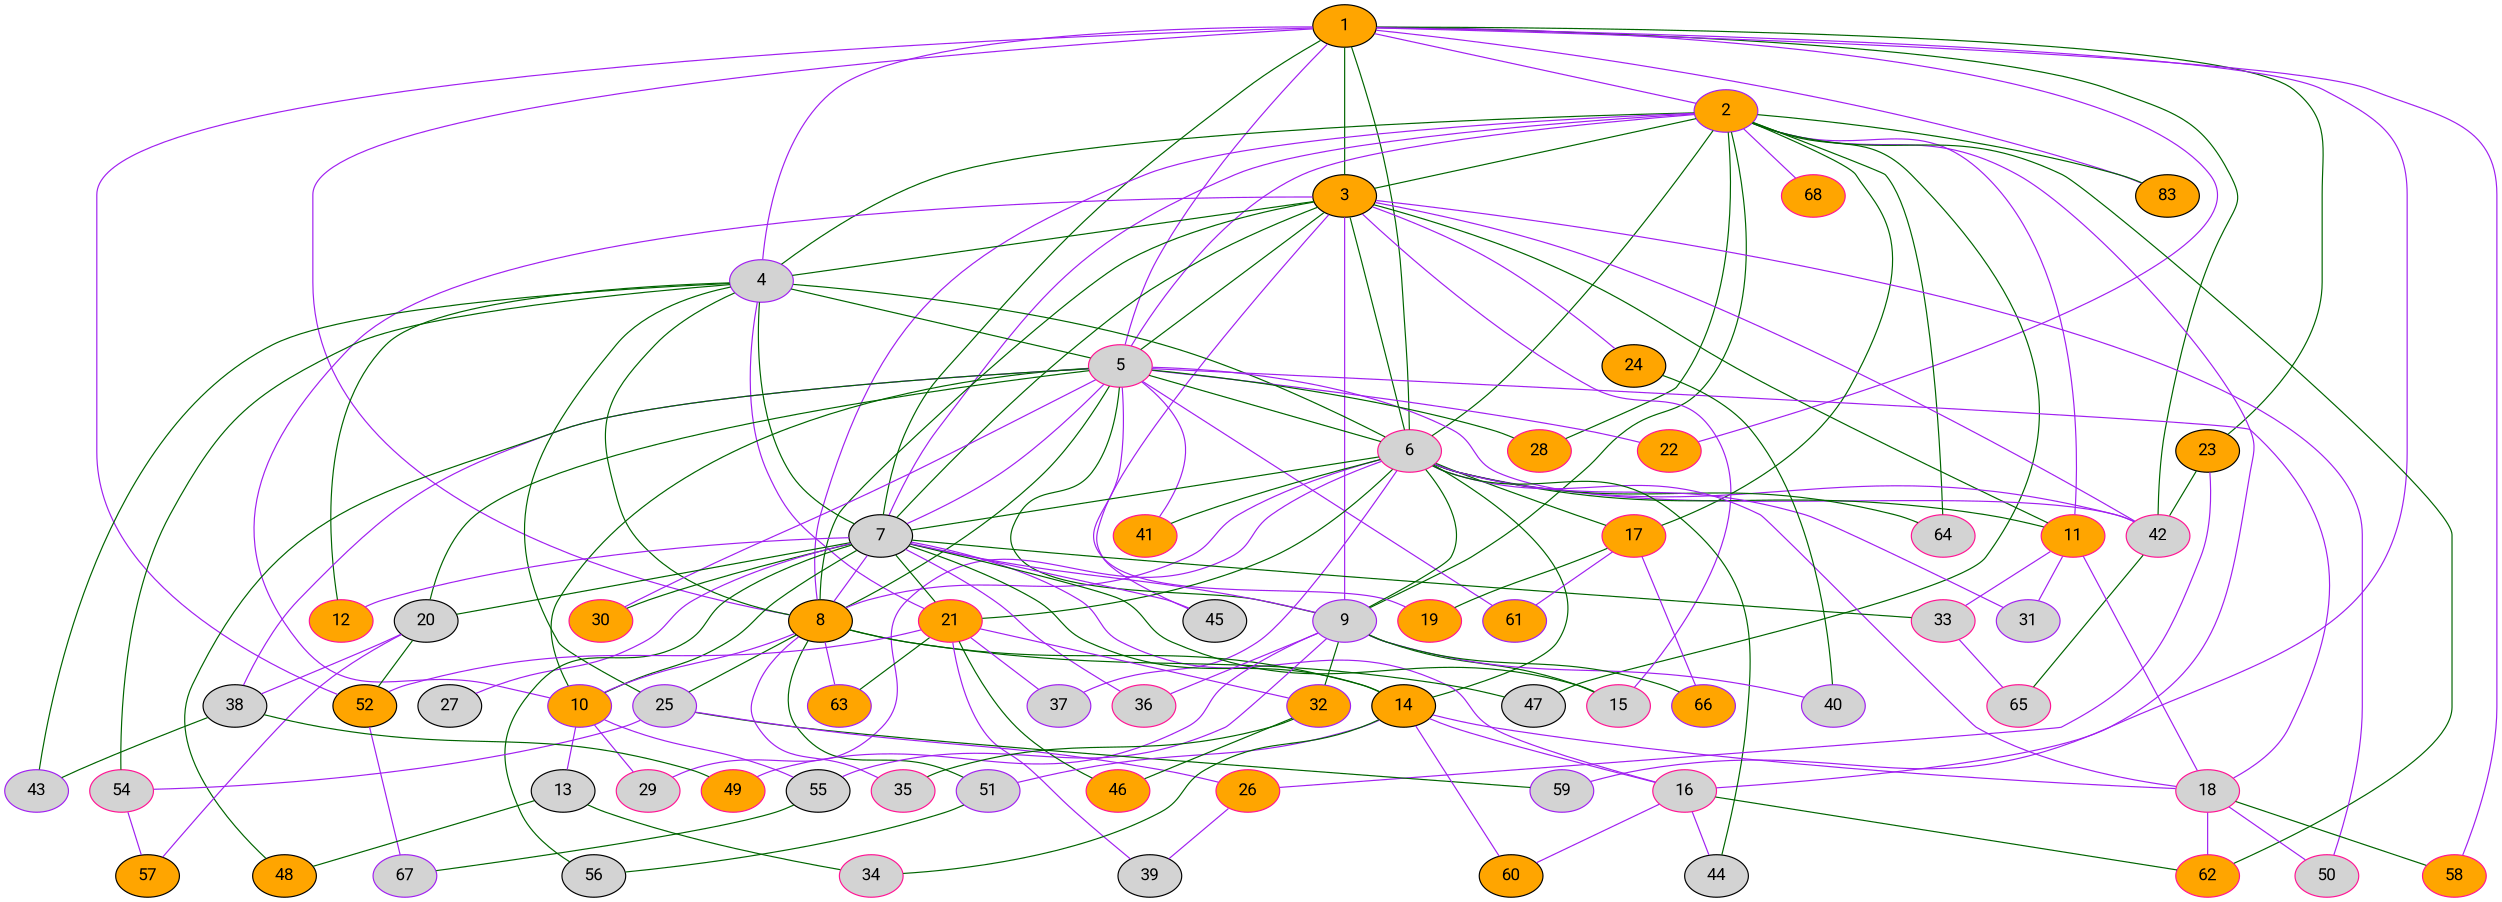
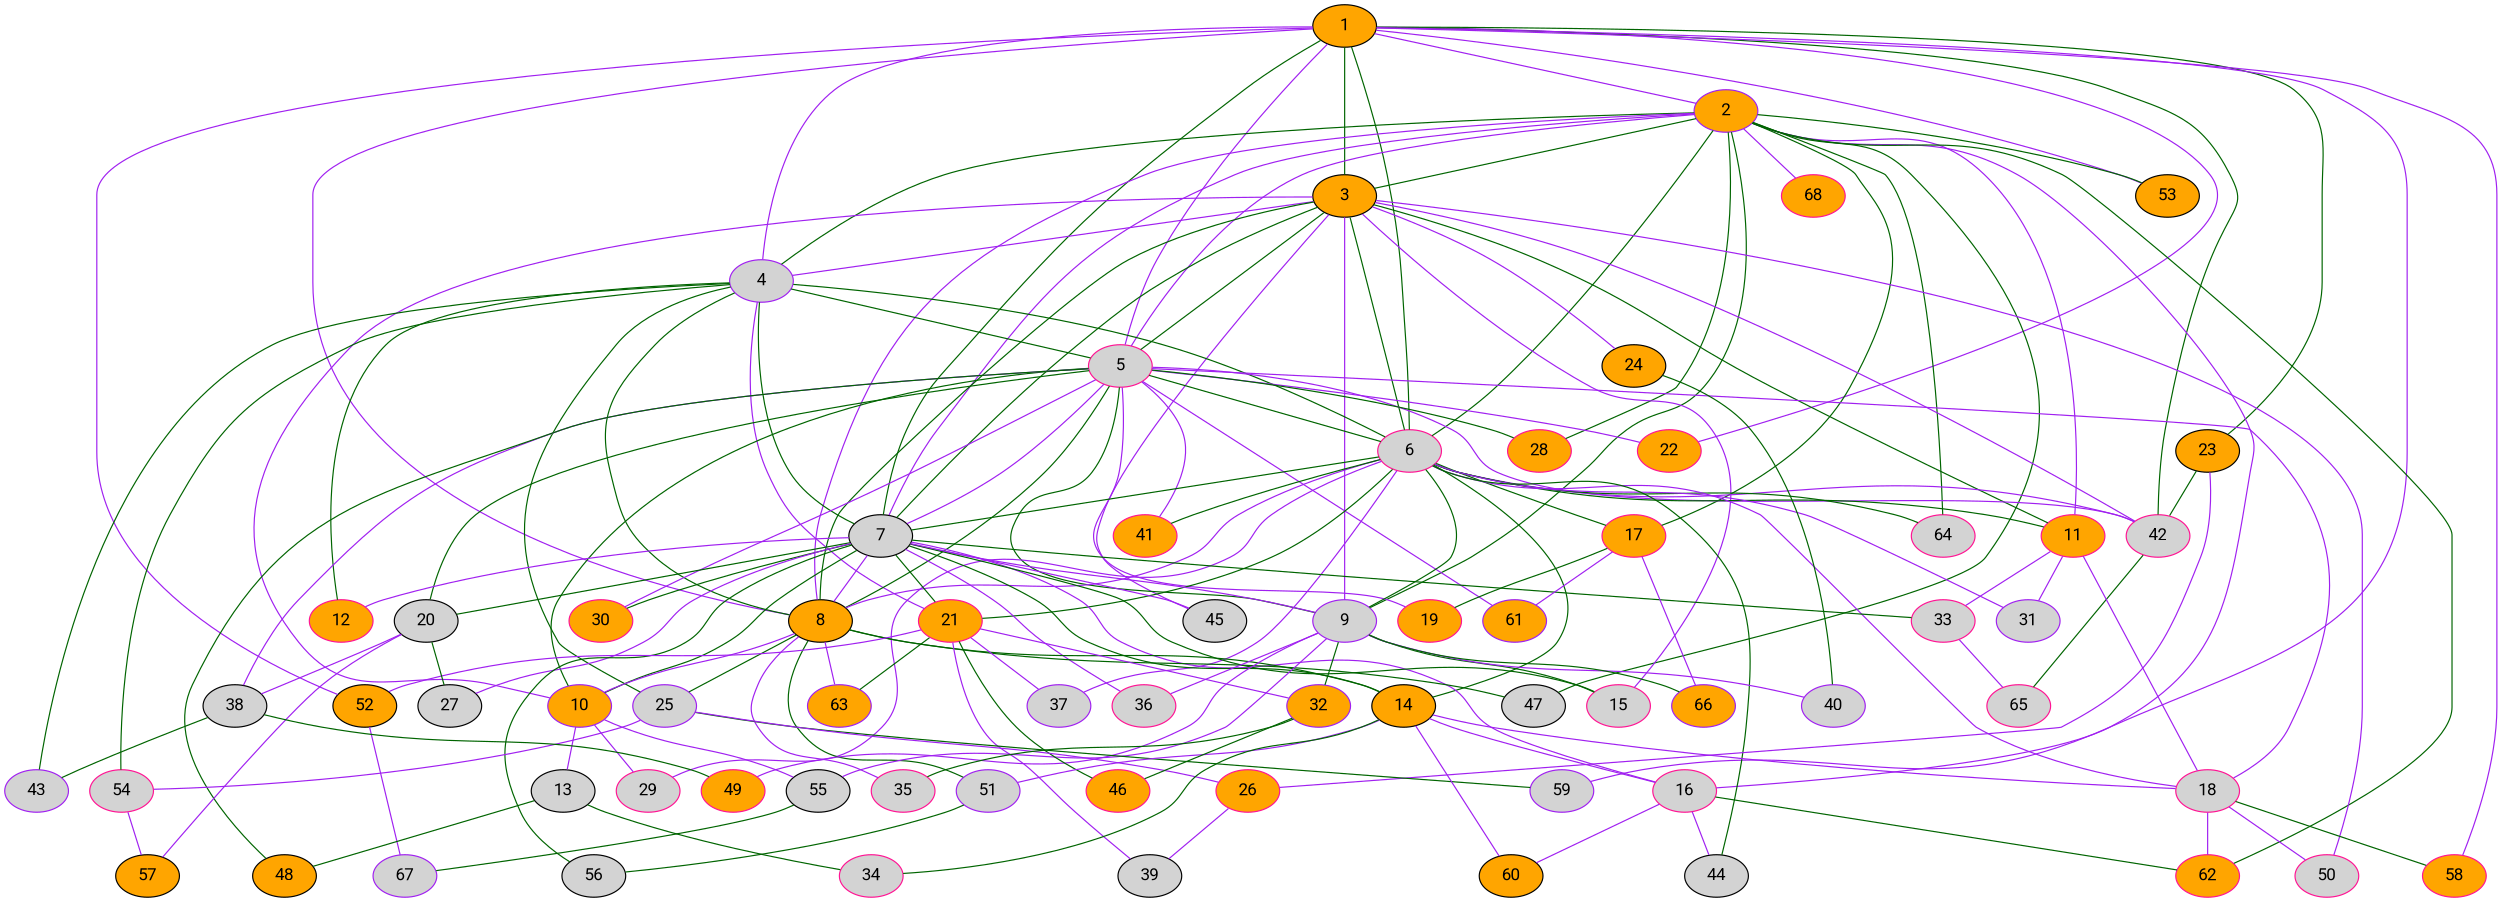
  graph {
    fontname=Roboto
    node [color=deeppink fillcolor=lightgrey fontname=Roboto style=filled]
    edge [color=purple fontname=Roboto weight=1.0]
    1 [color=black fillcolor=orange]
    2 [color=purple fillcolor=orange]
    3 [color=black fillcolor=orange]
    4 [color=purple]
    5
    6
    7 [color=black]
    8 [color=black fillcolor=orange]
    22 [fillcolor=orange]
    23 [color=black fillcolor=orange]
    42
    52 [color=black fillcolor=orange]
-   53 [color=black fillcolor=orange label=83]
+   53 [color=black fillcolor=orange]
    58 [fillcolor=orange]
    59 [color=purple]
    9 [color=purple]
    11 [fillcolor=orange]
    16
    17 [fillcolor=orange]
    28 [fillcolor=orange]
    47 [color=black]
    62 [fillcolor=orange]
    64
    68 [fillcolor=orange]
    10 [color=purple fillcolor=orange]
    15
    24 [color=black fillcolor=orange]
    45 [color=black]
    50
    12 [fillcolor=orange]
    21 [fillcolor=orange]
    25 [color=purple]
    43 [color=purple]
    54
    18
    19 [fillcolor=orange]
    20 [color=black]
    30 [fillcolor=orange]
    38 [color=black]
    41 [fillcolor=orange]
    48 [color=black fillcolor=orange]
    61 [color=purple fillcolor=orange]
    14 [color=black fillcolor=orange]
    29
    31 [color=purple]
    37 [color=purple]
    44 [color=black]
    27 [color=black]
    33
    36
    56 [color=black]
    35
    51 [color=purple]
    63 [color=purple fillcolor=orange]
    26 [fillcolor=orange]
    65
    67 [color=purple]
    32 [color=purple fillcolor=orange]
    40 [color=purple]
    49 [fillcolor=orange]
    55 [color=black]
    66 [color=purple fillcolor=orange]
    60 [color=black fillcolor=orange]
    13 [color=black]
    34
    39 [color=black]
    46 [fillcolor=orange]
    57 [color=black fillcolor=orange]
    1 -- 2 [weight=2.0]
    1 -- 3 [color=darkgreen weight=2.0]
    1 -- 4 [weight=3.0]
    1 -- 5 [weight=2.0]
    1 -- 6 [color=darkgreen]
    1 -- 7 [color=darkgreen]
    1 -- 8 [weight=2.0]
    1 -- 22
    1 -- 23 [color=darkgreen]
    1 -- 42 [color=darkgreen]
    1 -- 52
    1 -- 53
    1 -- 58
    1 -- 59
    2 -- 3 [color=darkgreen weight=2.0]
    2 -- 4 [color=darkgreen]
    2 -- 5 [weight=2.0]
    2 -- 6 [color=darkgreen]
    2 -- 7
    2 -- 8
    2 -- 53 [color=darkgreen]
    2 -- 9 [color=darkgreen weight=3.0]
    2 -- 11
    2 -- 16
    2 -- 17 [color=darkgreen]
    2 -- 28 [color=darkgreen]
    2 -- 47 [color=darkgreen]
    2 -- 62 [color=darkgreen]
    2 -- 64 [color=darkgreen]
    2 -- 68
-   3 -- 4 [color=darkgreen weight=3.0]
+   3 -- 4 [weight=3.0]
    3 -- 5 [color=darkgreen weight=4.0]
    3 -- 6 [color=darkgreen weight=2.0]
    3 -- 7 [color=darkgreen weight=2.0]
    3 -- 8 [color=darkgreen weight=2.0]
    3 -- 42
    3 -- 9 [weight=13.0]
    3 -- 11 [color=darkgreen weight=2.0]
    3 -- 10 [weight=2.0]
    3 -- 15
    3 -- 24
    3 -- 45
    3 -- 50
    4 -- 5 [color=darkgreen weight=2.0]
    4 -- 6 [color=darkgreen]
    4 -- 7 [color=darkgreen weight=2.0]
    4 -- 8 [color=darkgreen]
    4 -- 12 [color=darkgreen]
    4 -- 21
    4 -- 25 [color=darkgreen]
    4 -- 43 [color=darkgreen]
    4 -- 54 [color=darkgreen]
    5 -- 6 [color=darkgreen weight=2.0]
    5 -- 7 [weight=2.0]
    5 -- 8 [color=darkgreen weight=2.0]
    5 -- 22
    5 -- 42 [weight=2.0]
    5 -- 9 [color=darkgreen weight=2.0]
    5 -- 28 [color=darkgreen weight=2.0]
    5 -- 10 [color=darkgreen]
    5 -- 18
    5 -- 19
    5 -- 20 [color=darkgreen]
    5 -- 30
    5 -- 38
    5 -- 41
    5 -- 48 [color=darkgreen]
    5 -- 61
    6 -- 7 [color=darkgreen weight=2.0]
    6 -- 8
    6 -- 42
    6 -- 9 [color=darkgreen]
    6 -- 11 [color=darkgreen]
    6 -- 17 [color=darkgreen]
    6 -- 64 [color=darkgreen]
    6 -- 21 [color=darkgreen]
    6 -- 18
    6 -- 41 [color=darkgreen]
    6 -- 14 [color=darkgreen]
    6 -- 29
    6 -- 31
    6 -- 37
    6 -- 44 [color=darkgreen]
    7 -- 8
    7 -- 9
    7 -- 16
    7 -- 10 [color=darkgreen]
    7 -- 15 [color=darkgreen]
    7 -- 45
    7 -- 12
    7 -- 21 [color=darkgreen]
    7 -- 20 [color=darkgreen]
    7 -- 30 [color=darkgreen]
    7 -- 14 [color=darkgreen]
    7 -- 27
    7 -- 33 [color=darkgreen]
    7 -- 36
    7 -- 56 [color=darkgreen]
    8 -- 47 [color=darkgreen]
    8 -- 10
    8 -- 25 [color=darkgreen]
    8 -- 14 [color=darkgreen]
    8 -- 35
    8 -- 51 [color=darkgreen]
    8 -- 63
    23 -- 42 [color=darkgreen]
    23 -- 26
    42 -- 65 [color=darkgreen]
    52 -- 67
    9 -- 15 [color=darkgreen weight=2.0]
    9 -- 36
    9 -- 32 [color=darkgreen weight=2.0]
    9 -- 40
    9 -- 49
    9 -- 55
    9 -- 66 [color=darkgreen]
    11 -- 18
    11 -- 31
    11 -- 33
    16 -- 62 [color=darkgreen]
    16 -- 44
    16 -- 60
    17 -- 19 [color=darkgreen]
    17 -- 61
    17 -- 66
    10 -- 29
    10 -- 55
    10 -- 13
    24 -- 40 [color=darkgreen]
    21 -- 52
    21 -- 37
    21 -- 63 [color=darkgreen]
    21 -- 32
    21 -- 39
    21 -- 46 [color=darkgreen]
    25 -- 59 [color=darkgreen]
    25 -- 54
    25 -- 26
    54 -- 57
    18 -- 58 [color=darkgreen]
    18 -- 62
    18 -- 50
    20 -- 38
-   20 -- 52 [color=darkgreen]
+   20 -- 27 [color=darkgreen]
    20 -- 57
    38 -- 43 [color=darkgreen]
    38 -- 49 [color=darkgreen]
    14 -- 16
    14 -- 18
    14 -- 51
    14 -- 60
    14 -- 34 [color=darkgreen]
    33 -- 65
    51 -- 56 [color=darkgreen]
    26 -- 39
    32 -- 35 [color=darkgreen]
    32 -- 46 [color=darkgreen]
    55 -- 67 [color=darkgreen]
    13 -- 48 [color=darkgreen]
    13 -- 34 [color=darkgreen]
  }
